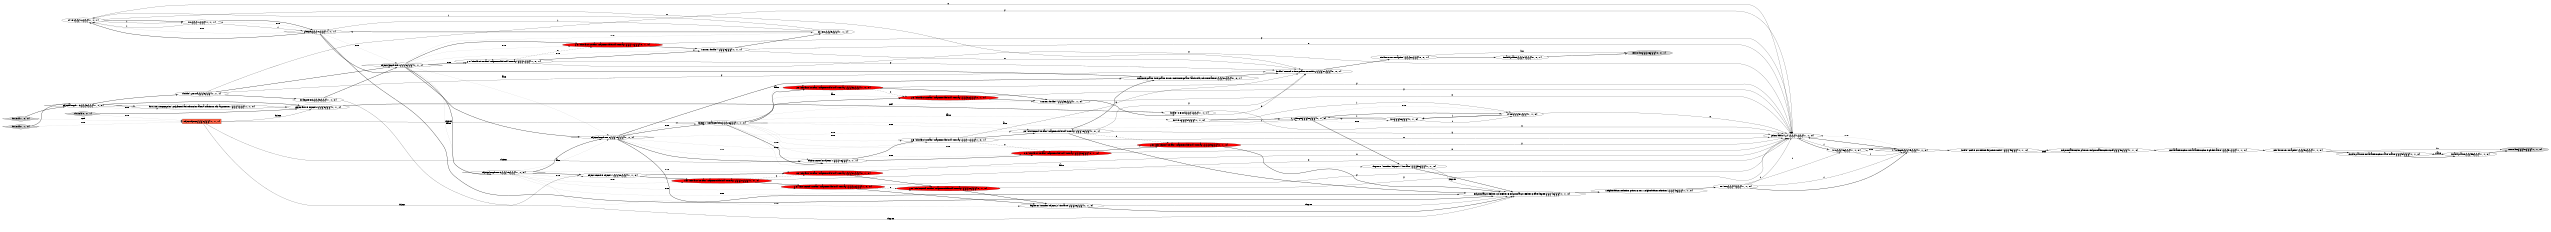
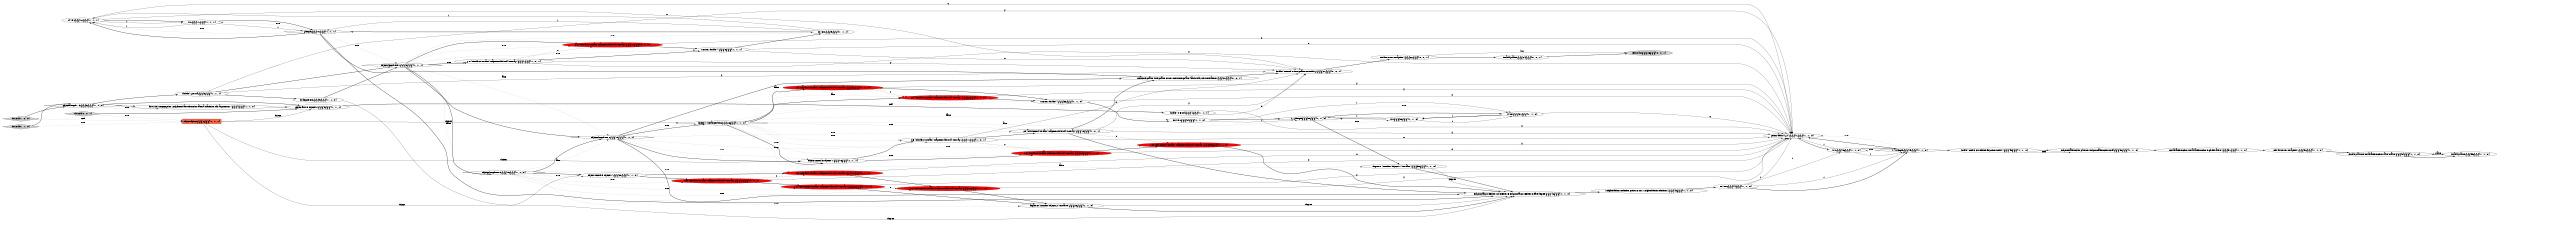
  digraph {
    rankdir=LR
    node [fillcolor=white shape=ellipse style=filled]
    edge [style=bold]
    n1 [fillcolor=red label="y = ((List)second).stream().mapToDouble(null).toArray()@@@22@@@['1', '0', '0']"]
    n2 [label="points.add(x(i(,y(i()@@@47@@@['1', '1', '0']"]
    n3 [label="degree = ((Number)objects(2().intValue()@@@23@@@['1', '1', '0']"]
    n4 [fillcolor=red label="y = ((List)second).stream().mapToDouble(null).toArray()@@@22@@@['0', '1', '0']"]
    n5 [label="i++@@@46@@@['1', '1', '0']"]
    n6 [label="PolynomialCurveFitter curveFitter = PolynomialCurveFitter.create(degree)@@@42@@@['1', '1', '0']"]
    n7 [label="i < y.length@@@10@@@['1', '1', '1']" shape=diamond]
    n8 [label="i++@@@11@@@['1', '1', '1']"]
    n9 [label="LoessInterpolator interpolator = new LoessInterpolator(bandwidth,robustIterations)@@@20@@@['0', '0', '1']"]
    n10 [label="x(i( = i@@@12@@@['1', '1', '1']"]
    n11 [label="objects.length == 1@@@6@@@['1', '1', '1']" shape=diamond]
    n12 [label="WeightedObservedPoints points = new WeightedObservedPoints()@@@43@@@['1', '1', '0']"]
    n13 [label="double(( smooth = interpolator.smooth(x,y)@@@21@@@['0', '0', '1']"]
    n14 [label="double(( x = null@@@4@@@['1', '1', '1']"]
    n15 [label="double(( y = null@@@5@@@['1', '1', '1']"]
    n16 [label="int degree = 3@@@9@@@['1', '1', '0']"]
    n17 [label="List list = new ArrayList()@@@22@@@['0', '0', '1']"]
    n18 [label="i < y.length@@@35@@@['1', '1', '0']" shape=diamond]
    n19 [label="i++@@@36@@@['1', '1', '0']"]
    n20 [label="x(i( = i@@@37@@@['1', '1', '0']"]
    n21 [label="degree = ((Number)objects(1().intValue()@@@39@@@['1', '1', '0']"]
    n22 [label="int i = 0@@@44@@@['1', '1', '0']"]
    n23 [fillcolor=red label="y = ((List)second).stream().mapToDouble(null).toArray()@@@29@@@['0', '1', '0']"]
    n24 [label="x = new double((((@@@8@@@['1', '1', '1']"]
    n25 [label="objects.length == 2@@@15@@@['1', '1', '1']" shape=diamond]
    n26 [label="int i = 0@@@9@@@['1', '1', '1']"]
    n27 [label="objects.length == 3@@@19@@@['1', '1', '0']" shape=diamond]
    n28 [fillcolor=red label="y = ((List)first).stream().mapToDouble(null).toArray()@@@11@@@['0', '1', '0']"]
    n29 [label="y = ((List)first).stream().mapToDouble(null).toArray()@@@7@@@['1', '0', '1']"]
    n30 [label="PolynomialFunction pf = new PolynomialFunction(coef)@@@50@@@['1', '1', '0']"]
    n31 [label="UnivariateFunction univariateFunction = pf.derivative()@@@51@@@['1', '1', '0']"]
    n32 [label="List list = new ArrayList()@@@52@@@['1', '1', '0']"]
    n33 [label="i < x.length@@@45@@@['1', '1', '0']" shape=diamond]
    n34 [fillcolor=lightgray label="doWork['1', '0', '0']" shape=diamond]
    n35 [label="objects.length > 3@@@3@@@['1', '1', '0']" shape=diamond]
    n36 [fillcolor=tomato label="Object objects@@@2@@@['1', '1', '1']" shape=box]
    n37 [label="Object first = objects(0(@@@3@@@['1', '1', '1']"]
    n38 [label="throw new IOException(\"polyfitDerivative function takes a maximum of 3 arguments.\")@@@4@@@['1', '1', '0']"]
    n39 [label="Object second = objects(1(@@@20@@@['1', '1', '0']"]
    n40 [label="objects(1( instanceof List@@@26@@@['1', '1', '0']" shape=diamond]
    n41 [label="Object second = objects(1(@@@16@@@['1', '1', '1']"]
    n42 [label="double yvalue = univariateFunction.value(xvalue)@@@54@@@['1', '1', '0']"]
-   n43 [fillcolor=lightgray label="return list@@@57@@@['1', '1', '0']"]
    n44 [label="list.add(yvalue)@@@55@@@['1', '1', '0']"]
    n45 [fillcolor=red label="x = ((List)first).stream().mapToDouble(null).toArray()@@@21@@@['0', '1', '0']"]
    n46 [label="y = ((List)second).stream().mapToDouble(null).toArray()@@@18@@@['1', '0', '1']"]
    n47 [fillcolor=red label="y = ((List)first).stream().mapToDouble(null).toArray()@@@32@@@['1', '0', '0']"]
    n48 [label="x = new double((((@@@33@@@['1', '1', '0']"]
    n49 [fillcolor=red label="y = ((List)first).stream().mapToDouble(null).toArray()@@@32@@@['0', '1', '0']"]
    n50 [label="int i = 0@@@34@@@['1', '1', '0']"]
    n51 [label="x = ((List)first).stream().mapToDouble(null).toArray()@@@17@@@['1', '0', '1']"]
    n52 [fillcolor=red label="x = ((List)first).stream().mapToDouble(null).toArray()@@@21@@@['1', '0', '0']"]
    n53 [fillcolor=red label="x = ((List)first).stream().mapToDouble(null).toArray()@@@28@@@['0', '1', '0']"]
    n54 [fillcolor=lightgray label="return list@@@26@@@['0', '0', '1']"]
    n55 [label="list.add(yvalue)@@@24@@@['0', '0', '1']"]
    n56 [fillcolor=lightgray label="doWork['0', '0', '1']" shape=diamond]
    n57 [label="double(( coef = curveFitter.fit(points.toList())@@@49@@@['1', '1', '0']"]
    n58 [fillcolor=lightgray label="doWork['0', '1', '0']" shape=diamond]
    n1 -> n2 [label=y style=solid]
    n1 -> n3
    n1 -> n4 [label=0 style=dashed]
    n2 -> n5
    n3 -> n6 [label=degree style=solid]
    n3 -> n6
    n4 -> n2 [label=y style=solid]
    n4 -> n3
    n5 -> n2 [label=i style=solid]
    n5 -> n33 [label=i style=solid]
    n5 -> n33
    n6 -> n12
    n7 -> n6
    n7 -> n8 [label=true style=dotted]
    n7 -> n9
    n7 -> n10 [label=true style=dotted]
    n7 -> n10
    n7 -> n11 [label=true style=dotted]
    n8 -> n7 [label=i style=solid]
    n8 -> n7
    n8 -> n10 [label=i style=solid]
    n9 -> n13
    n10 -> n2 [label=x style=solid]
    n10 -> n8
    n10 -> n8 [label=i style=solid]
    n10 -> n13 [label=x style=solid]
    n11 -> n24 [label=true style=dotted]
    n11 -> n25 [label=false style=dotted]
    n11 -> n25
    n11 -> n26 [label=true style=dotted]
    n11 -> n27 [label=false style=dotted]
    n11 -> n27
    n11 -> n28 [label=true style=dotted]
    n11 -> n28
    n11 -> n29 [label=true style=dotted]
    n11 -> n29
    n12 -> n22
    n13 -> n17
    n14 -> n2 [label=x style=solid]
    n14 -> n13 [label=x style=solid]
    n15 -> n2 [label=y style=solid]
    n15 -> n11
    n15 -> n13 [label=y style=solid]
    n15 -> n16
    n16 -> n6 [label=degree style=solid]
    n16 -> n11
    n17 -> n54 [label=list style=solid]
    n17 -> n55
    n18 -> n19 [label=true style=dotted]
    n18 -> n20 [label=true style=dotted]
    n18 -> n20
    n18 -> n21
    n19 -> n18 [label=i style=solid]
    n19 -> n18
    n19 -> n20 [label=i style=solid]
    n20 -> n2 [label=x style=solid]
    n20 -> n19 [label=i style=solid]
    n20 -> n19
    n21 -> n6
    n21 -> n6 [label=degree style=solid]
    n22 -> n2 [label=i style=solid]
    n22 -> n5 [label=i style=solid]
    n22 -> n33 [label=i style=solid]
    n22 -> n33
    n23 -> n2 [label=y style=solid]
    n23 -> n6
    n24 -> n2 [label=x style=solid]
    n24 -> n13 [label=x style=solid]
    n24 -> n26
    n25 -> n6
    n25 -> n9
    n25 -> n40
    n25 -> n40 [label=true style=dotted]
    n25 -> n41
    n25 -> n41 [label=true style=dotted]
    n25 -> n46 [label=true style=dotted]
    n25 -> n51 [label=true style=dotted]
    n26 -> n7 [label=i style=solid]
    n26 -> n7
    n26 -> n10 [label=i style=solid]
    n27 -> n1 [label=true style=dotted]
    n27 -> n3 [label=true style=dotted]
    n27 -> n4 [label=true style=dotted]
    n27 -> n25 [label=false style=dotted]
    n27 -> n25
    n27 -> n39
    n27 -> n39 [label=true style=dotted]
    n27 -> n45 [label=true style=dotted]
    n27 -> n52 [label=true style=dotted]
    n28 -> n2 [label=y style=solid]
    n28 -> n24
    n29 -> n2 [label=y style=solid]
    n29 -> n13 [label=y style=solid]
    n29 -> n24
    n29 -> n28 [label=0 style=dashed]
    n30 -> n31
    n31 -> n32
    n32 -> n42
-   n32 -> n43 [label=list style=solid]
    n33 -> n2 [label=true style=dotted]
    n33 -> n2
    n33 -> n5 [label=true style=dotted]
    n33 -> n57
    n34 -> n35
    n34 -> n36 [label=coef style=dotted]
    n35 -> n15
    n35 -> n37
    n35 -> n38
    n35 -> n38 [label=true style=dotted]
    n36 -> n37 [label=objects style=solid]
    n36 -> n39 [label=objects style=solid]
    n36 -> n40 [label=objects style=solid]
    n36 -> n41 [label=objects style=solid]
    n37 -> n14
    n38 -> n37
    n39 -> n45
    n39 -> n52
    n40 -> n18 [label=false style=dotted]
    n40 -> n21 [label=false style=dotted]
    n40 -> n23 [label=true style=dotted]
    n40 -> n41 [label=true style=dotted]
    n40 -> n41
    n40 -> n46 [label=true style=dotted]
    n40 -> n47
    n40 -> n47 [label=false style=dotted]
    n40 -> n48 [label=coef style=dotted]
    n40 -> n49 [label=false style=dotted]
    n40 -> n49
    n40 -> n50 [label=false style=dotted]
    n40 -> n51 [label=true style=dotted]
    n40 -> n53 [label=true style=dotted]
    n41 -> n51
    n41 -> n53
    n42 -> n44
    n42 -> n44 [label=yvalue style=solid]
    n44 -> n42
-   n44 -> n43
    n45 -> n2 [label=x style=solid]
    n45 -> n4
    n46 -> n2 [label=y style=solid]
    n46 -> n6
    n46 -> n9
    n46 -> n13 [label=y style=solid]
    n46 -> n23 [label=0 style=dashed]
    n47 -> n2 [label=y style=solid]
    n47 -> n48
    n47 -> n49 [label=0 style=dashed]
    n48 -> n2 [label=x style=solid]
-   n48 -> n14
+   n48 -> n50
    n49 -> n2 [label=y style=solid]
    n49 -> n48
    n50 -> n18
    n50 -> n18 [label=i style=solid]
    n50 -> n20 [label=i style=solid]
    n51 -> n2 [label=x style=solid]
    n51 -> n13 [label=x style=solid]
    n51 -> n46
    n51 -> n53 [label=0 style=dashed]
    n52 -> n1
    n52 -> n2 [label=x style=solid]
    n52 -> n45 [label=0 style=dashed]
    n53 -> n2 [label=x style=solid]
    n53 -> n23
    n55 -> n54
    n56 -> n36 [label=true style=dotted]
    n56 -> n37
    n57 -> n30
    n57 -> n30 [label=coef style=solid]
    n58 -> n35
    n58 -> n36 [label=true style=dotted]
  }
